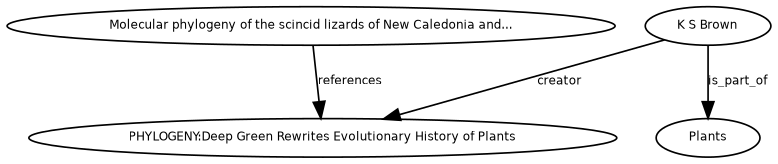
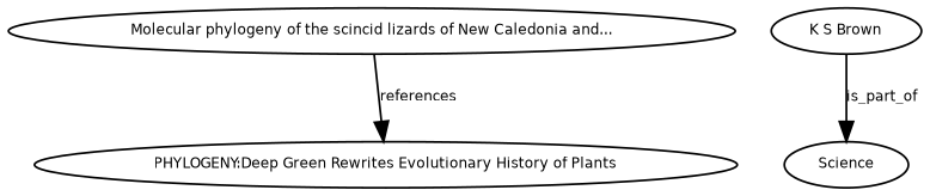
  digraph {
    node [fontname=Helvetica fontsize=7]
    edge [fontname=Helvetica fontsize=7]
    n1 [height=0.27433100247 label="PHYLOGENY:Deep Green Rewrites Evolutionary History of Plants" width=0.27433100247]
-   n2 [height=0.27433100247 label=Plants width=0.27433100247]
+   n2 [height=0.27433100247 label=Science width=0.27433100247]
    n3 [height=0.27433100247 label="Molecular phylogeny of the scincid lizards of New Caledonia and..." width=0.27433100247]
    n4 [height=0.27433100247 label="K S Brown" width=0.27433100247]
    n3 -> n1 [label=references]
-   n4 -> n1 [label=creator]
    n4 -> n2 [label=is_part_of]
  }
